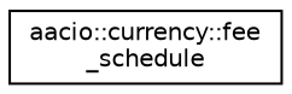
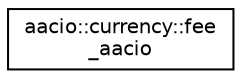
  digraph {
    rankdir=LR
-   n1 [color=black fillcolor=white fontname=Helvetica fontsize=10 height=0.2 label="aacio::currency::fee\l_schedule" shape=record style=filled width=0.4]
+   n1 [color=black fillcolor=white fontname=Helvetica fontsize=10 height=0.2 label="aacio::currency::fee\l_aacio" shape=record style=filled width=0.4]
  }
